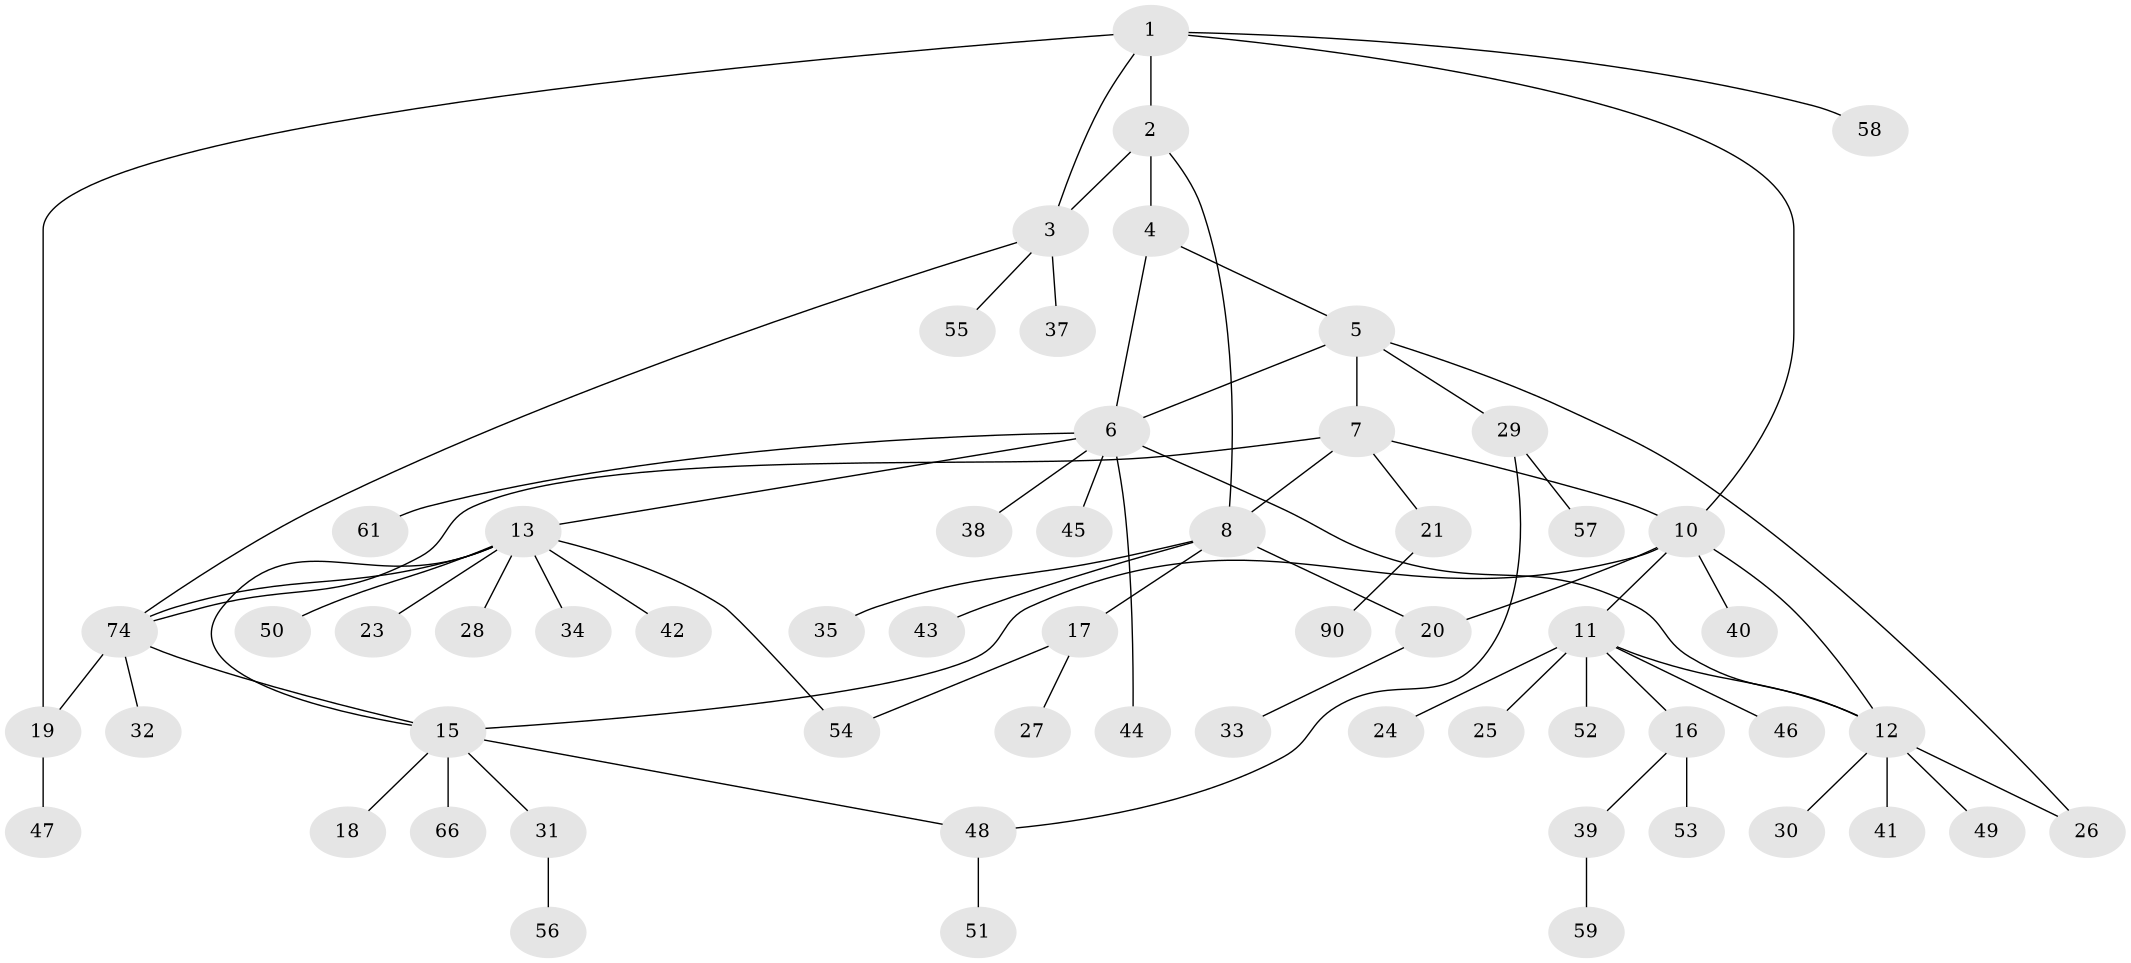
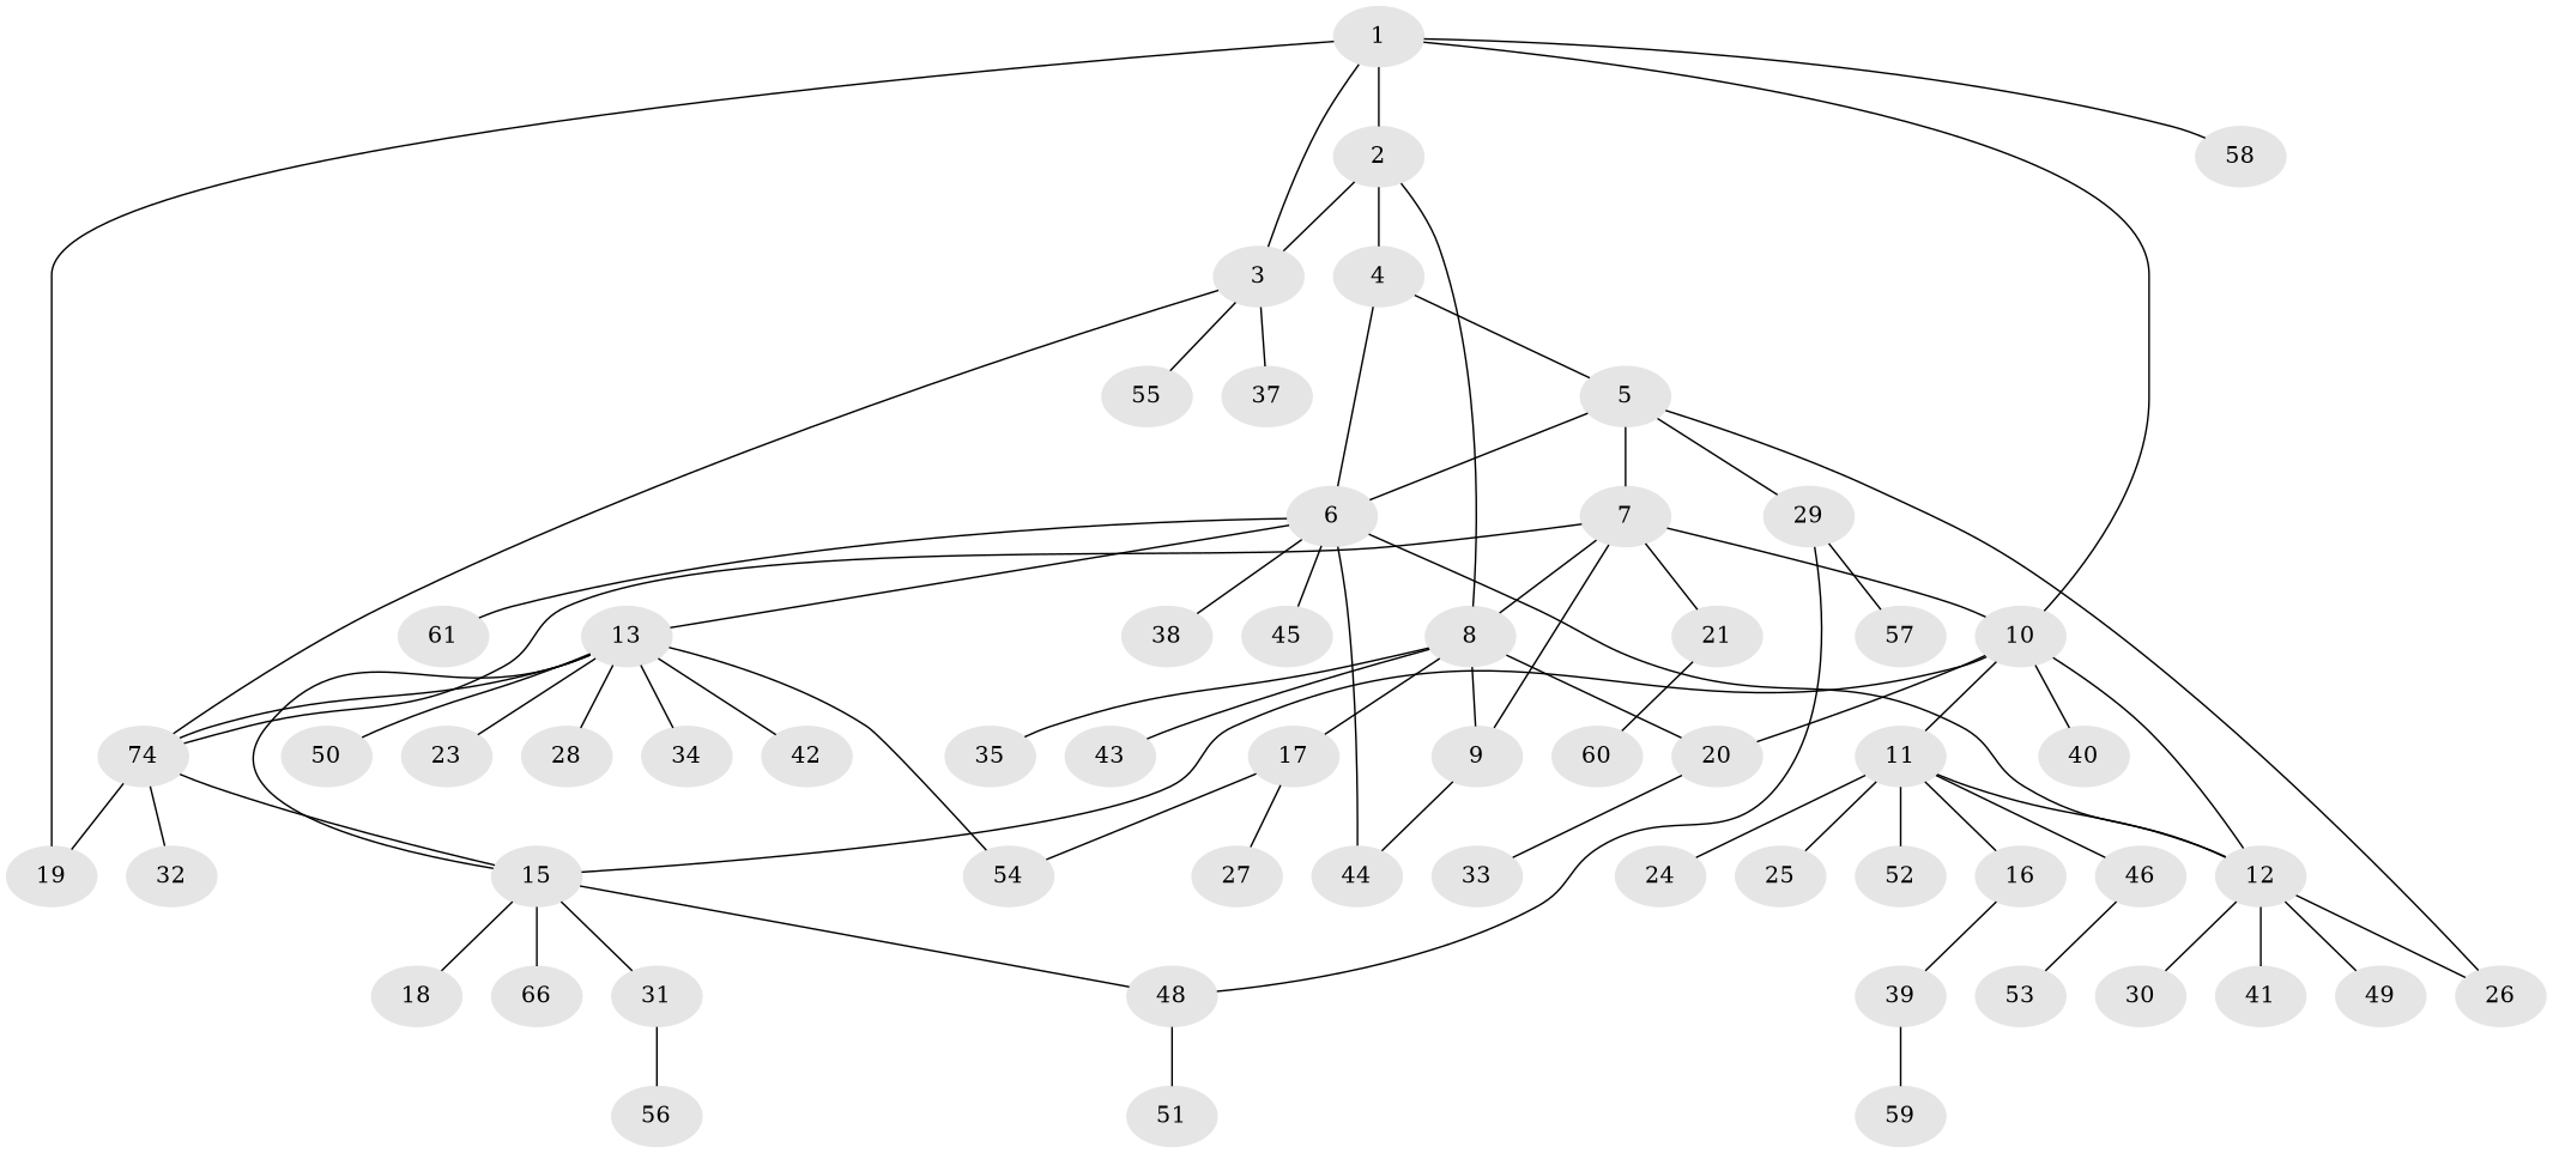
  graph {
    node [color=gray90 style=filled]
    1
    2
    3
    10
    19
    58
    4
    8
    n9 [label=74]
    37
    55
    12
    20
    11
    15
    40
-   47
    5
    6
+   9
    17
    35
    43
    32
    7
    26
    29
    13
    38
    44
    45
    61
    21
    48
    57
    30
    41
    49
    23
    28
    34
    42
    50
    54
-   60 [label=90]
+   60
    27
    33
    16
    24
    25
    46
    52
    18
    31
    n55 [label=66]
    39
    53
    56
    51
    59
    1 -- 2
    1 -- 3
    1 -- 10
    1 -- 19
    1 -- 58
    2 -- 3
    2 -- 4
    2 -- 8
    3 -- n9
    3 -- 37
    3 -- 55
    10 -- 12
    10 -- 20
    10 -- 11
    10 -- 15
    10 -- 40
-   19 -- 47
    4 -- 5
    4 -- 6
    8 -- 20
+   8 -- 9
    8 -- 17
    8 -- 35
    8 -- 43
    n9 -- 19
    n9 -- 15
    n9 -- 32
    12 -- 26
    12 -- 30
    12 -- 41
    12 -- 49
    20 -- 33
    11 -- 12
    11 -- 16
    11 -- 24
    11 -- 25
    11 -- 46
    11 -- 52
    15 -- 48
    15 -- 18
    15 -- 31
    15 -- n55
    5 -- 6
    5 -- 7
    5 -- 26
    5 -- 29
    6 -- 12
    6 -- 13
    6 -- 38
    6 -- 44
    6 -- 45
    6 -- 61
+   9 -- 44
    17 -- 54
    17 -- 27
    7 -- 10
    7 -- 8
    7 -- n9
+   7 -- 9
    7 -- 21
    29 -- 48
    29 -- 57
    13 -- n9
    13 -- 15
    13 -- 23
    13 -- 28
    13 -- 34
    13 -- 42
    13 -- 50
    13 -- 54
    21 -- 60
    48 -- 51
    16 -- 39
-   16 -- 53
+   46 -- 53
    31 -- 56
    39 -- 59
  }
